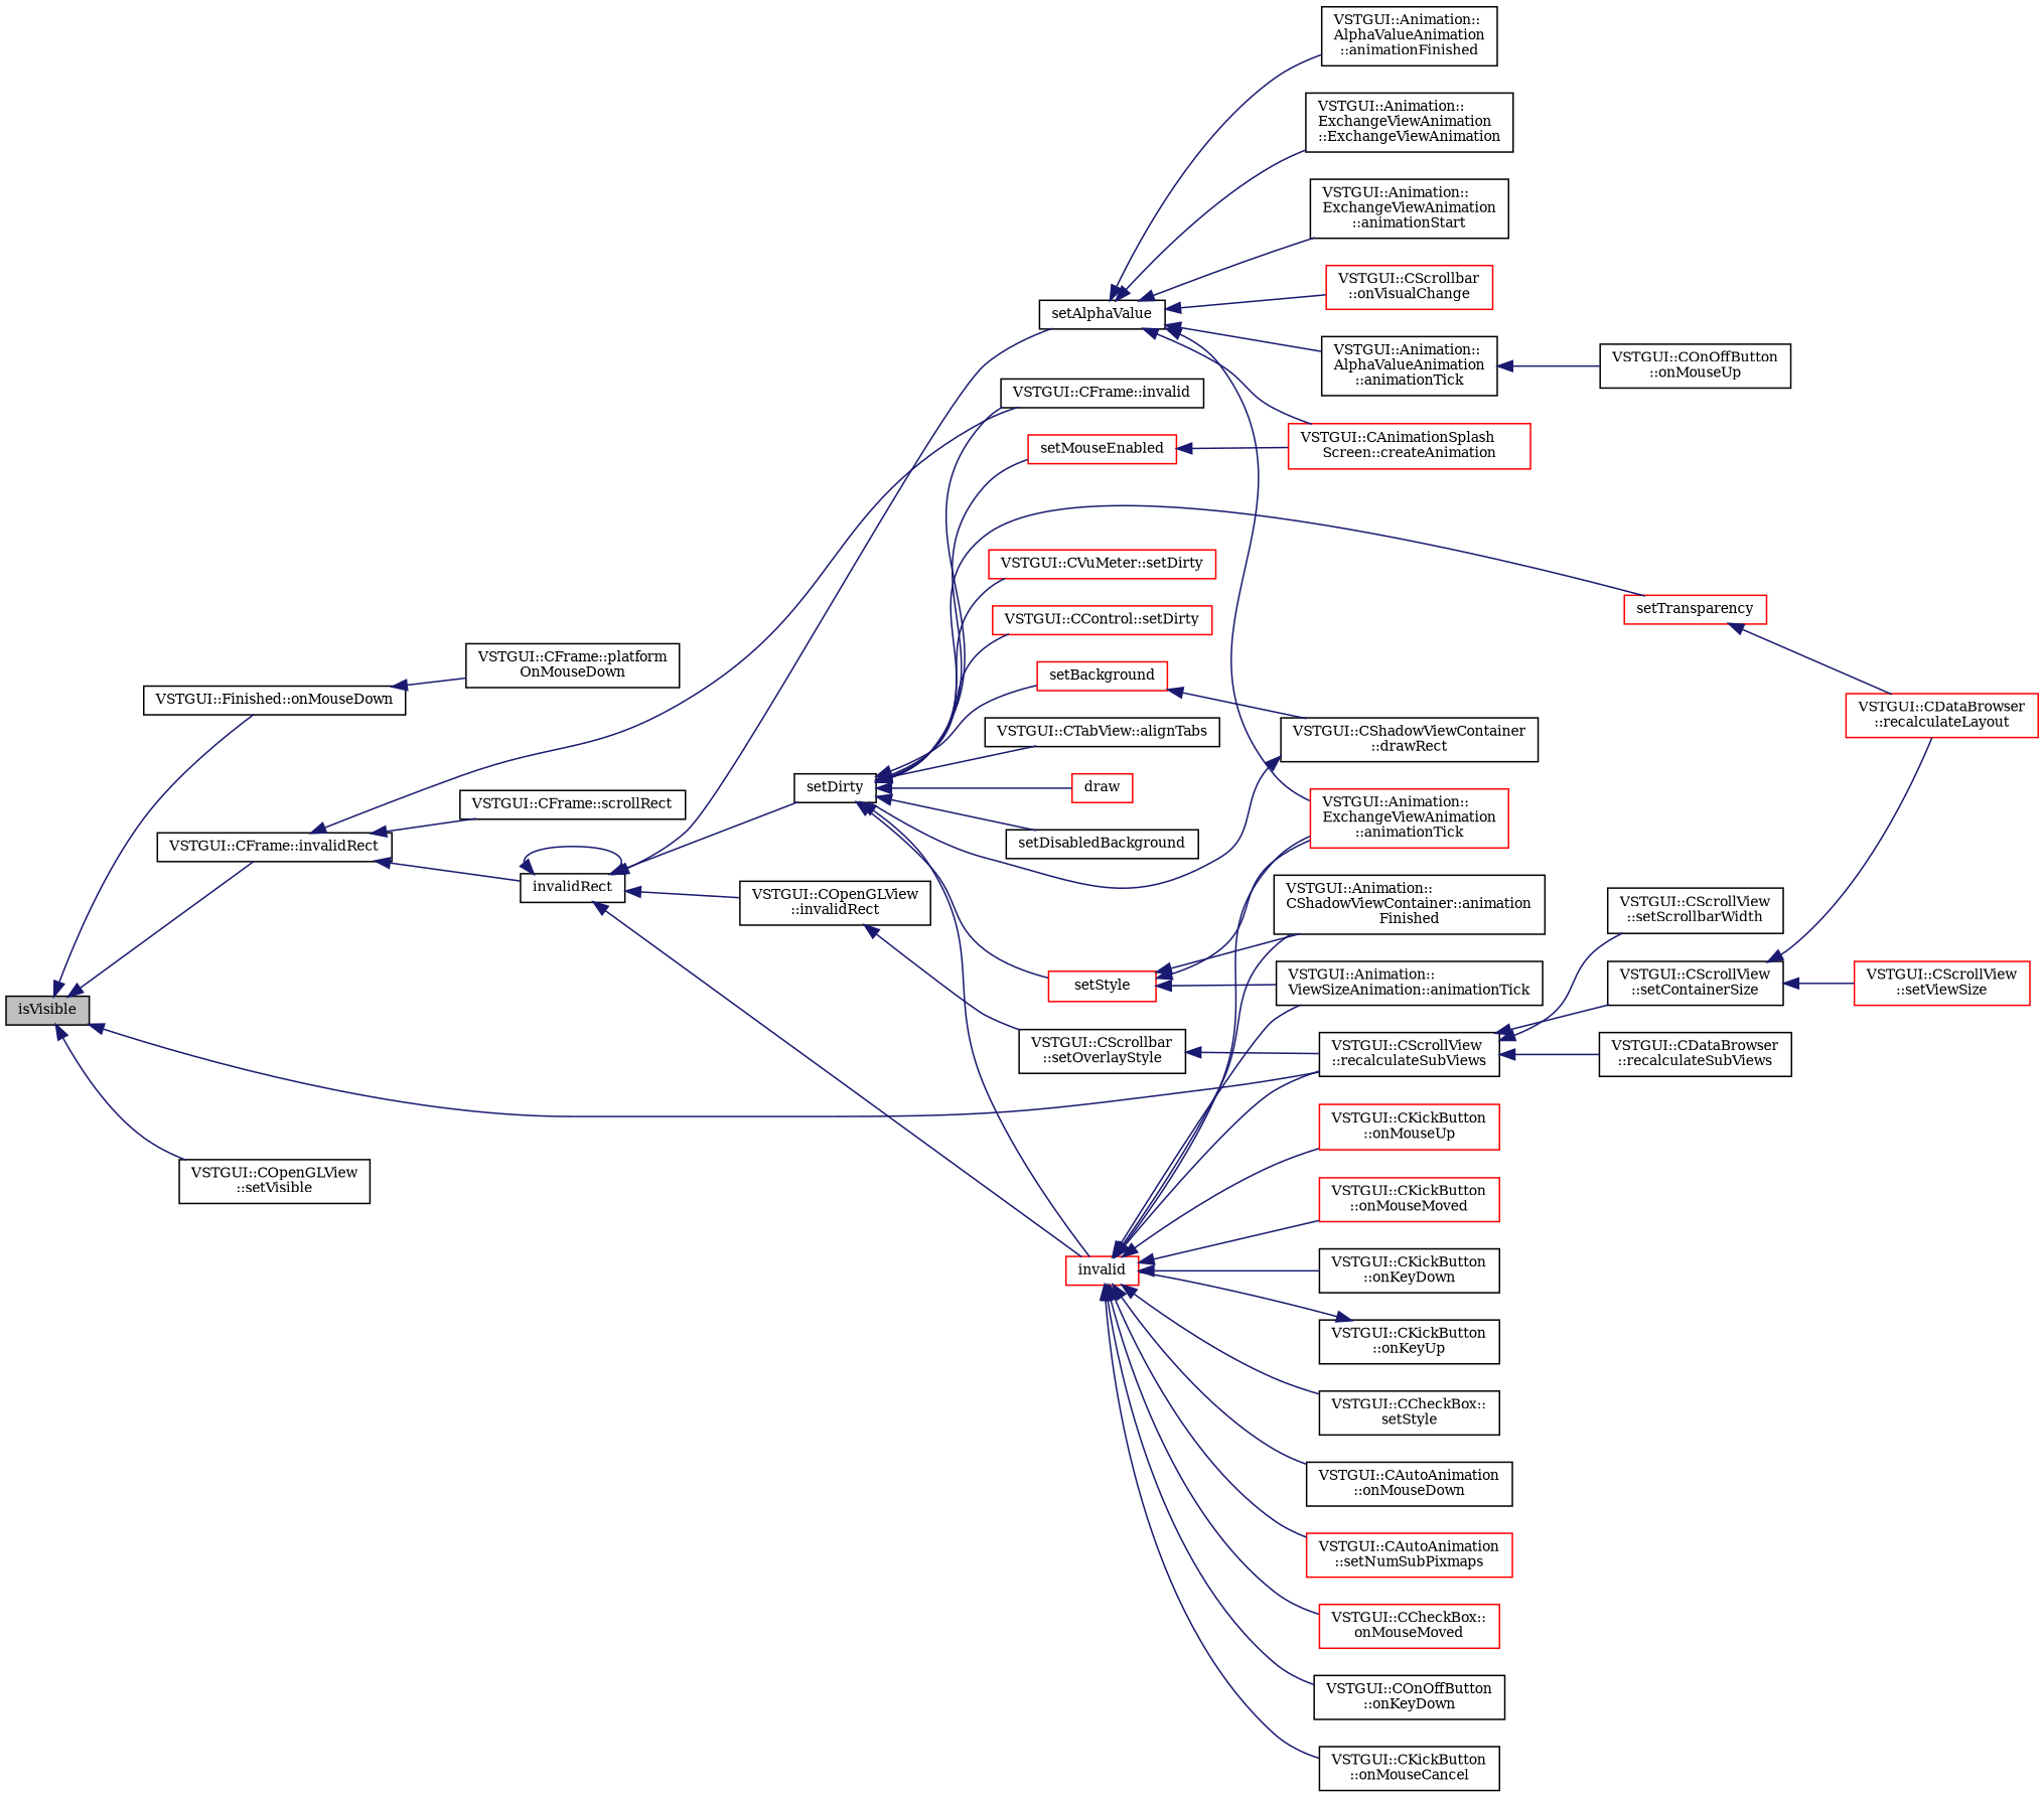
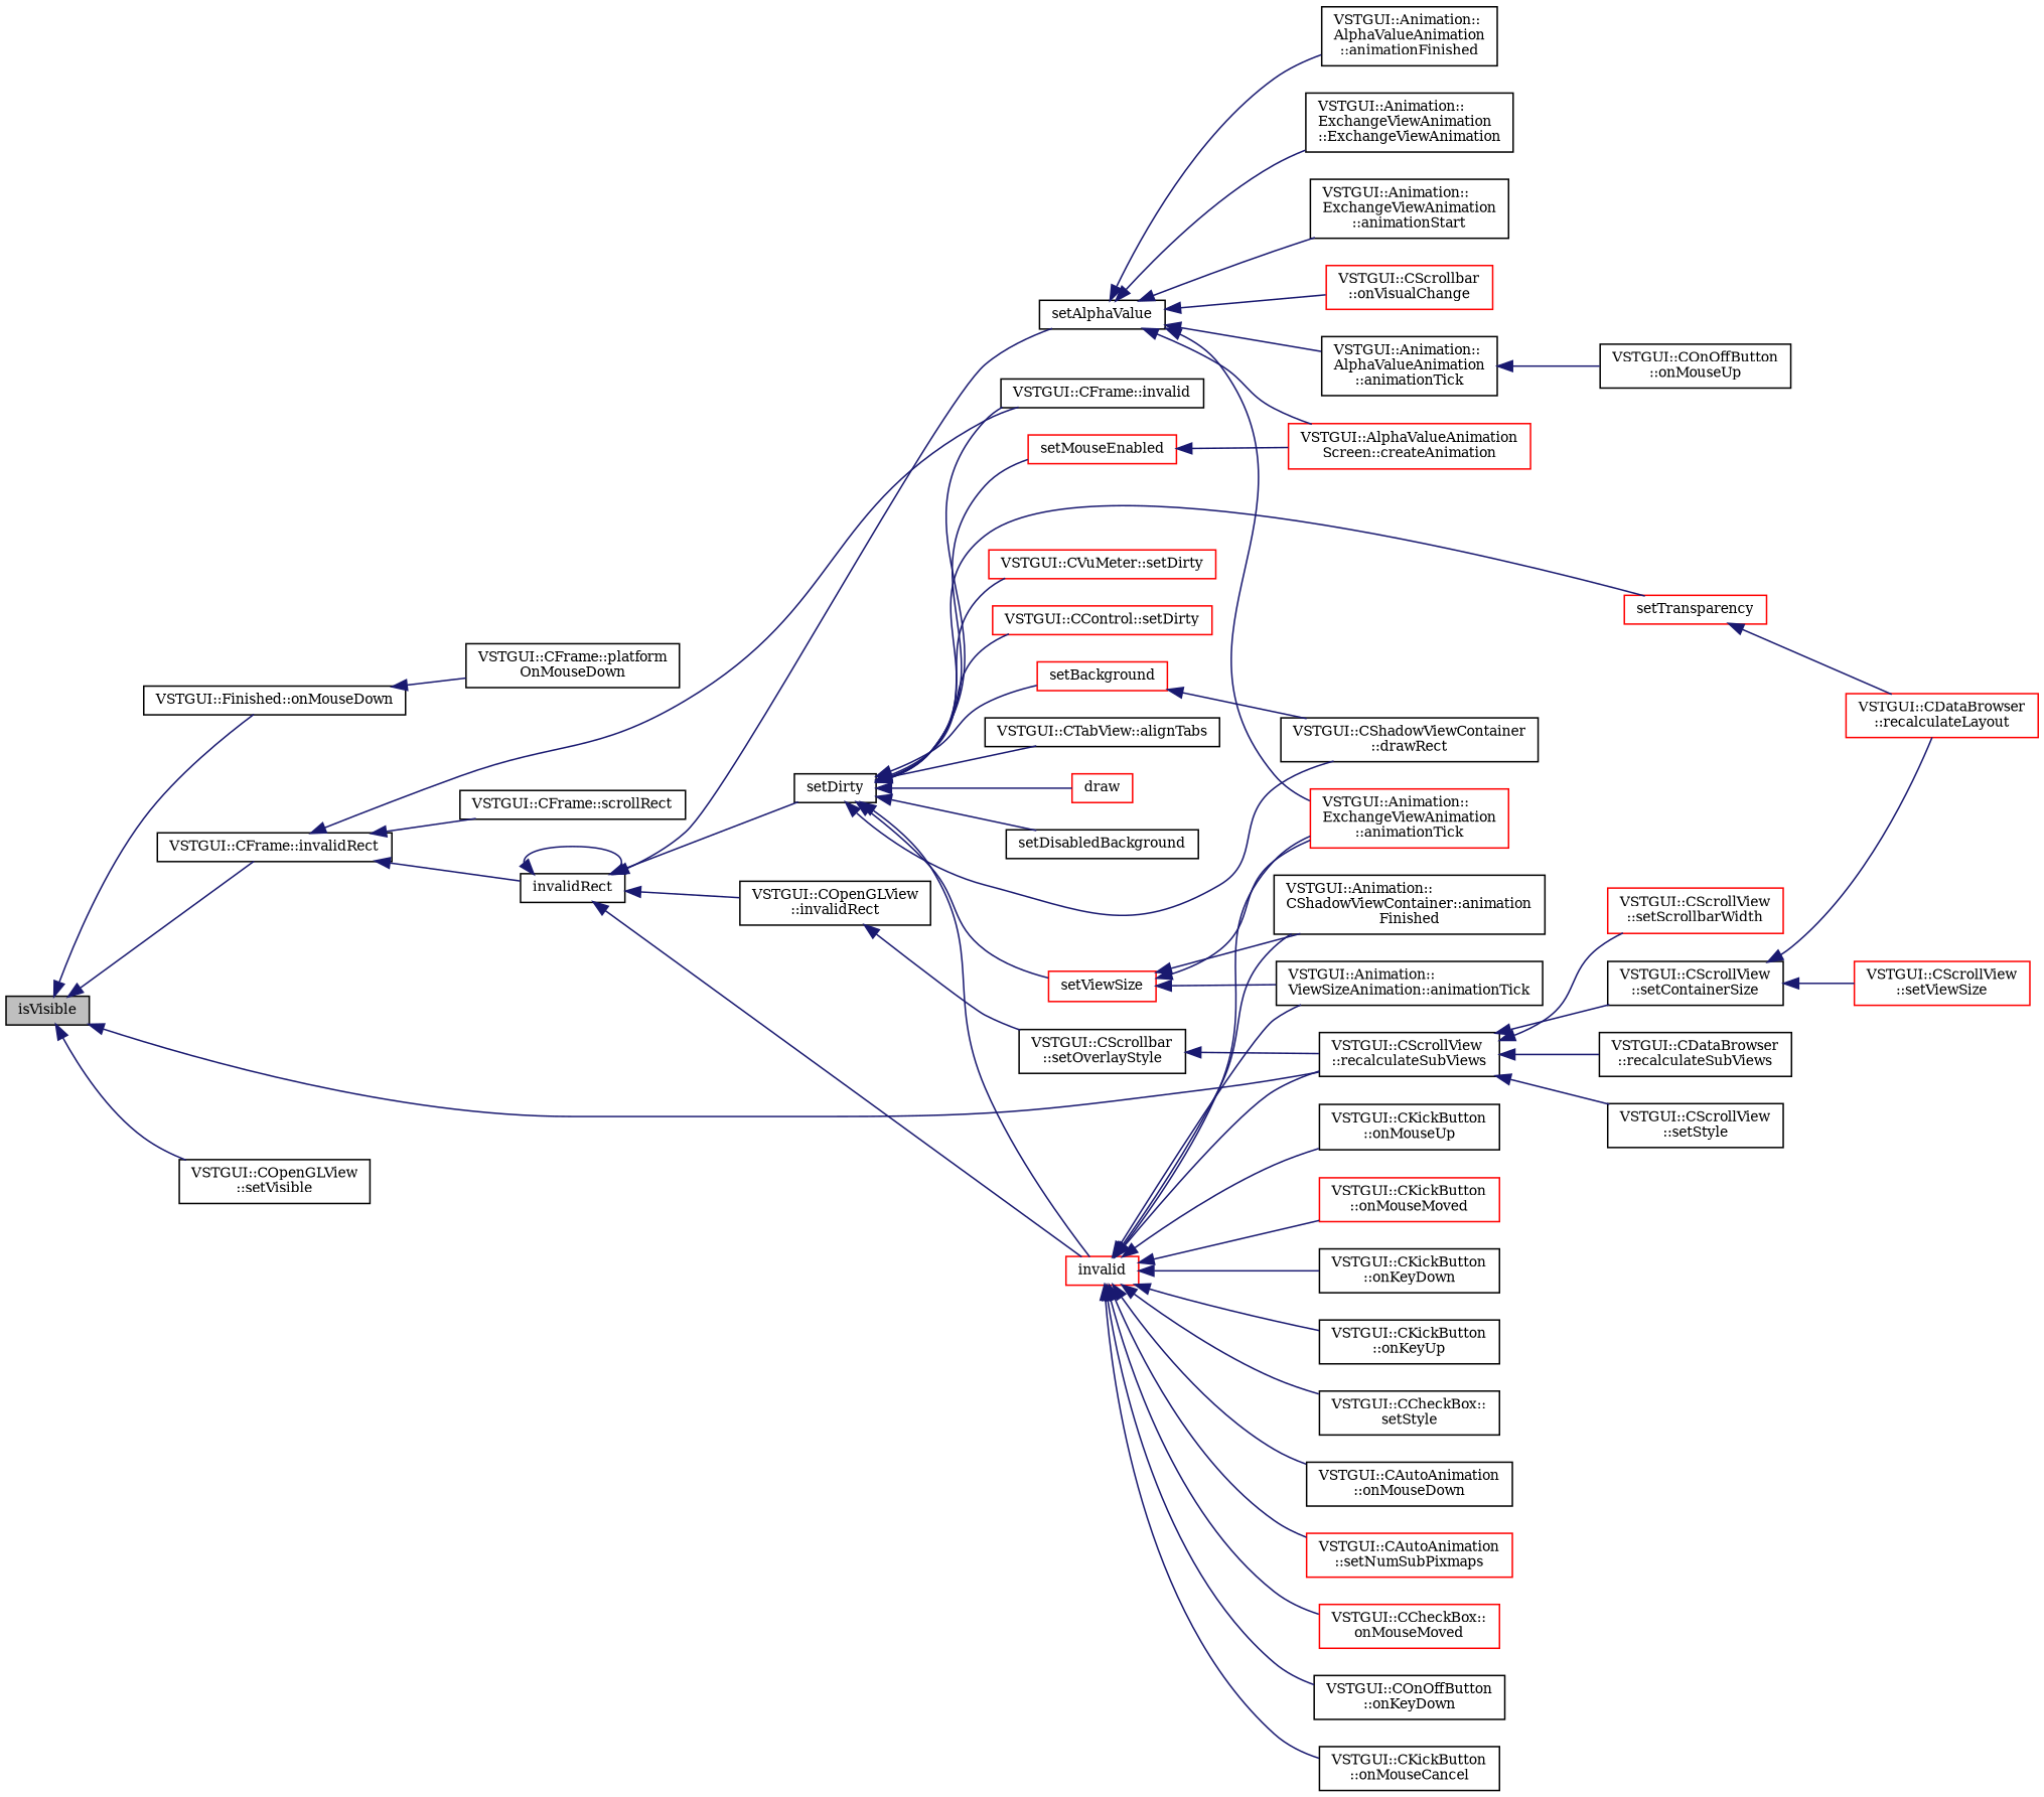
  digraph {
    fontname="DejaVu Serif"
    rankdir=LR
    node [color=black fontname="DejaVu Serif" fontsize=9 shape=record]
    edge [color=midnightblue dir=back fontname="DejaVu Serif" fontsize=9 labelfontname=Arial labelfontsize=9 style=solid]
    n1 [fillcolor=grey75 fontcolor=black height=0.2 label=isVisible style=filled width=0.4]
    n2 [height=0.2 label="VSTGUI::Finished::onMouseDown" width=0.4]
    n3 [height=0.2 label="VSTGUI::CFrame::invalidRect" width=0.4]
    n4 [height=0.2 label="VSTGUI::CScrollView\l::recalculateSubViews" width=0.4]
    n5 [height=0.2 label="VSTGUI::COpenGLView\l::setVisible" width=0.4]
    n6 [height=0.2 label="VSTGUI::CFrame::platform\lOnMouseDown" width=0.4]
    n7 [height=0.2 label="VSTGUI::CFrame::scrollRect" width=0.4]
    n8 [height=0.2 label="VSTGUI::CFrame::invalid" width=0.4]
    n9 [height=0.2 label=invalidRect width=0.4]
    n10 [height=0.2 label="VSTGUI::CDataBrowser\l::recalculateSubViews" width=0.4]
-   n12 [height=0.2 label="VSTGUI::CScrollView\l::setScrollbarWidth" width=0.4]
+   n11 [height=0.2 label="VSTGUI::CScrollView\l::setStyle" width=0.4]
+   n12 [color=red height=0.2 label="VSTGUI::CScrollView\l::setScrollbarWidth" width=0.4]
    n13 [height=0.2 label="VSTGUI::CScrollView\l::setContainerSize" width=0.4]
    n14 [height=0.2 label="VSTGUI::COpenGLView\l::invalidRect" width=0.4]
    n15 [height=0.2 label=setDirty width=0.4]
    n16 [color=red height=0.2 label=invalid width=0.4]
    n17 [height=0.2 label=setAlphaValue width=0.4]
    n18 [height=0.2 label="VSTGUI::CScrollbar\l::setOverlayStyle" width=0.4]
    n19 [color=red height=0.2 label="VSTGUI::CControl::setDirty" width=0.4]
    n20 [height=0.2 label="VSTGUI::CShadowViewContainer\l::drawRect" width=0.4]
    n21 [height=0.2 label="VSTGUI::CTabView::alignTabs" width=0.4]
    n22 [color=red height=0.2 label=setMouseEnabled width=0.4]
    n23 [color=red height=0.2 label=setTransparency width=0.4]
    n24 [color=red height=0.2 label=draw width=0.4]
-   n25 [color=red height=0.2 label=setStyle width=0.4]
+   n25 [color=red height=0.2 label=setViewSize width=0.4]
    n26 [color=red height=0.2 label=setBackground width=0.4]
    n27 [height=0.2 label=setDisabledBackground width=0.4]
    n28 [color=red height=0.2 label="VSTGUI::CVuMeter::setDirty" width=0.4]
    n29 [height=0.2 label="VSTGUI::Animation::\lCShadowViewContainer::animation\lFinished" width=0.4]
    n30 [height=0.2 label="VSTGUI::Animation::\lViewSizeAnimation::animationTick" width=0.4]
    n31 [color=red height=0.2 label="VSTGUI::Animation::\lExchangeViewAnimation\l::animationTick" width=0.4]
    n32 [height=0.2 label="VSTGUI::CAutoAnimation\l::onMouseDown" width=0.4]
    n33 [color=red height=0.2 label="VSTGUI::CAutoAnimation\l::setNumSubPixmaps" width=0.4]
    n34 [height=0.2 label="VSTGUI::COnOffButton\l::onKeyDown" width=0.4]
    n35 [height=0.2 label="VSTGUI::CKickButton\l::onMouseCancel" width=0.4]
-   n36 [color=red height=0.2 label="VSTGUI::CKickButton\l::onMouseUp" width=0.4]
+   n36 [height=0.2 label="VSTGUI::CKickButton\l::onMouseUp" width=0.4]
    n37 [color=red height=0.2 label="VSTGUI::CKickButton\l::onMouseMoved" width=0.4]
    n38 [height=0.2 label="VSTGUI::CKickButton\l::onKeyDown" width=0.4]
    n39 [height=0.2 label="VSTGUI::CKickButton\l::onKeyUp" width=0.4]
    n40 [height=0.2 label="VSTGUI::CCheckBox::\lsetStyle" width=0.4]
    n41 [color=red height=0.2 label="VSTGUI::CCheckBox::\lonMouseMoved" width=0.4]
-   n42 [color=red height=0.2 label="VSTGUI::CAnimationSplash\lScreen::createAnimation" width=0.4]
+   n42 [color=red height=0.2 label="VSTGUI::AlphaValueAnimation\lScreen::createAnimation" width=0.4]
    n43 [height=0.2 label="VSTGUI::Animation::\lAlphaValueAnimation\l::animationTick" width=0.4]
    n44 [height=0.2 label="VSTGUI::Animation::\lAlphaValueAnimation\l::animationFinished" width=0.4]
    n45 [height=0.2 label="VSTGUI::Animation::\lExchangeViewAnimation\l::ExchangeViewAnimation" width=0.4]
    n46 [height=0.2 label="VSTGUI::Animation::\lExchangeViewAnimation\l::animationStart" width=0.4]
    n47 [color=red height=0.2 label="VSTGUI::CScrollbar\l::onVisualChange" width=0.4]
    n48 [color=red height=0.2 label="VSTGUI::CDataBrowser\l::recalculateLayout" width=0.4]
    n49 [height=0.2 label="VSTGUI::COnOffButton\l::onMouseUp" width=0.4]
    n50 [color=red height=0.2 label="VSTGUI::CScrollView\l::setViewSize" width=0.4]
    n1 -> n2
    n1 -> n3
    n1 -> n4
    n1 -> n5
    n2 -> n6
    n3 -> n7
    n3 -> n8
    n3 -> n9
    n4 -> n10
+   n4 -> n11
    n4 -> n12
    n4 -> n13
    n9 -> n9
    n9 -> n14
    n9 -> n15
    n9 -> n16
    n9 -> n17
    n13 -> n48
    n13 -> n50
    n14 -> n18
    n15 -> n8
    n15 -> n16
    n15 -> n19
-   n20 -> n15
+   n15 -> n20
    n15 -> n21
    n15 -> n22
    n15 -> n23
    n15 -> n24
    n15 -> n25
    n15 -> n26
    n15 -> n27
    n15 -> n28
    n16 -> n4
    n16 -> n29
    n16 -> n30
    n16 -> n31
    n16 -> n32
    n16 -> n33
    n16 -> n34
    n16 -> n35
    n16 -> n36
    n16 -> n37
    n16 -> n38
-   n39 -> n16
+   n16 -> n39
    n16 -> n40
    n16 -> n41
    n17 -> n31
    n17 -> n42
    n17 -> n43
    n17 -> n44
    n17 -> n45
    n17 -> n46
    n17 -> n47
    n18 -> n4
    n22 -> n42
    n23 -> n48
    n25 -> n29
    n25 -> n30
    n25 -> n31
    n26 -> n20
    n43 -> n49
  }
